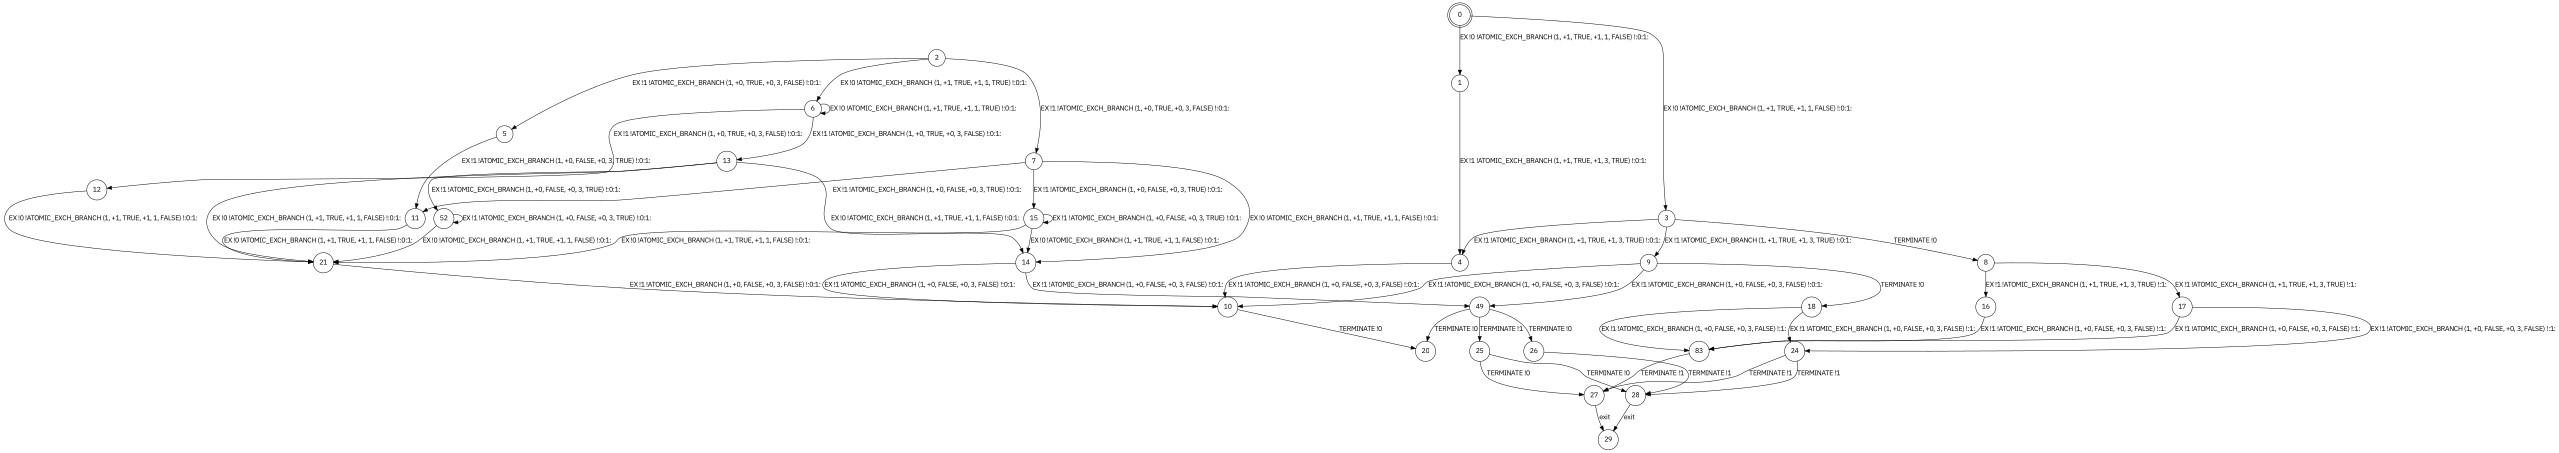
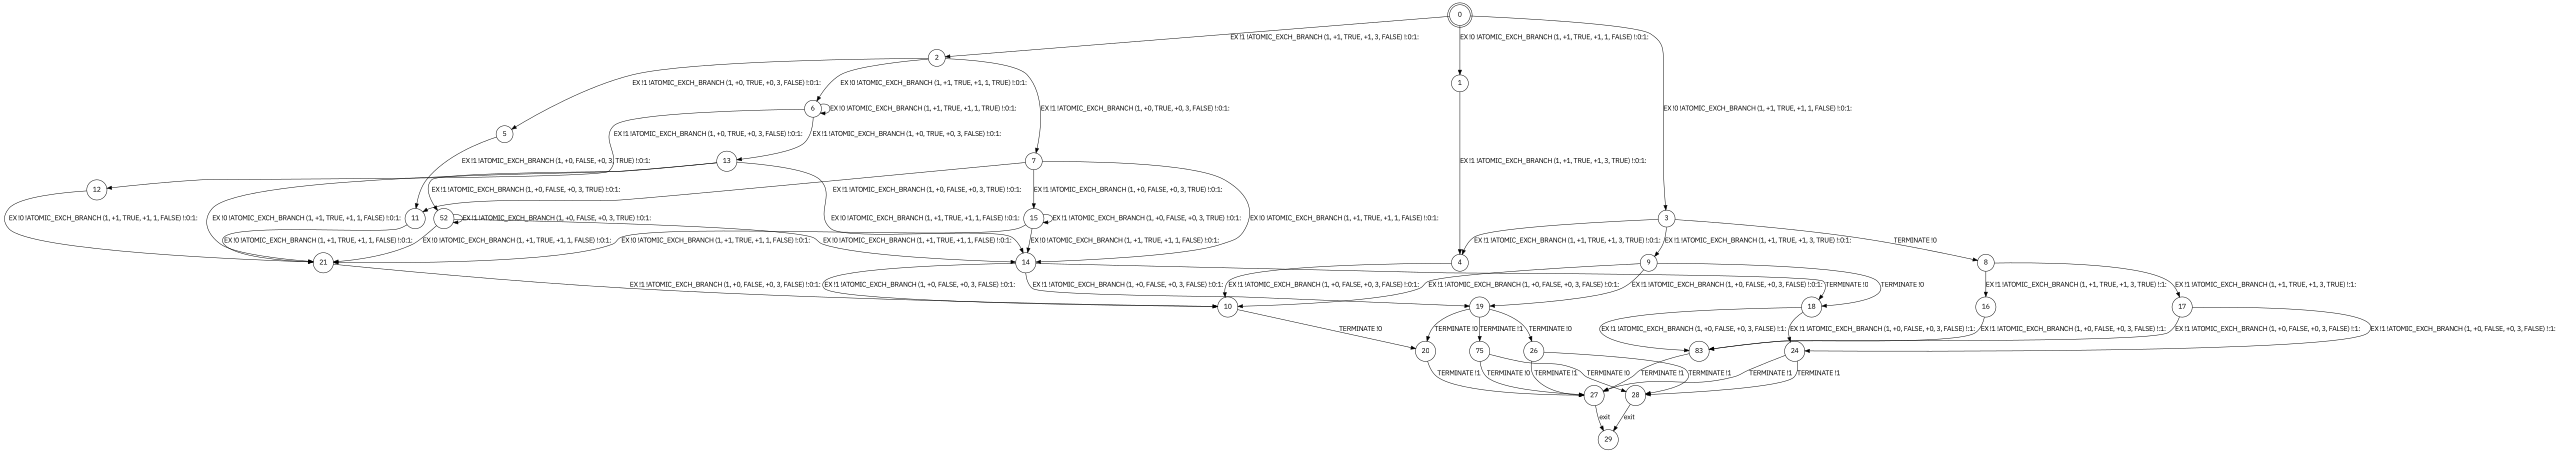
  digraph {
    fontname="IBM Plex Sans"
    node [fontname="IBM Plex Sans" shape=circle]
    edge [fontname="IBM Plex Sans"]
    0 [peripheries=2]
    1
    2
    3
    4
    5
    6
    7
    8
    9
    10
    11
    12
    13
    14
    15
    16
    17
    18
-   19 [label=49]
+   19
    20
    21
    n23 [label=52]
    n24 [label=83]
    24
-   25
+   25 [label=75]
    26
    27
    28
    29
    0 -> 1 [label="EX !0 !ATOMIC_EXCH_BRANCH (1, +1, TRUE, +1, 1, FALSE) !:0:1:"]
+   0 -> 2 [label="EX !1 !ATOMIC_EXCH_BRANCH (1, +1, TRUE, +1, 3, FALSE) !:0:1:"]
    0 -> 3 [label="EX !0 !ATOMIC_EXCH_BRANCH (1, +1, TRUE, +1, 1, FALSE) !:0:1:"]
    1 -> 4 [label="EX !1 !ATOMIC_EXCH_BRANCH (1, +1, TRUE, +1, 3, TRUE) !:0:1:"]
    2 -> 5 [label="EX !1 !ATOMIC_EXCH_BRANCH (1, +0, TRUE, +0, 3, FALSE) !:0:1:"]
    2 -> 6 [label="EX !0 !ATOMIC_EXCH_BRANCH (1, +1, TRUE, +1, 1, TRUE) !:0:1:"]
    2 -> 7 [label="EX !1 !ATOMIC_EXCH_BRANCH (1, +0, TRUE, +0, 3, FALSE) !:0:1:"]
    3 -> 4 [label="EX !1 !ATOMIC_EXCH_BRANCH (1, +1, TRUE, +1, 3, TRUE) !:0:1:"]
    3 -> 8 [label="TERMINATE !0"]
    3 -> 9 [label="EX !1 !ATOMIC_EXCH_BRANCH (1, +1, TRUE, +1, 3, TRUE) !:0:1:"]
    4 -> 10 [label="EX !1 !ATOMIC_EXCH_BRANCH (1, +0, FALSE, +0, 3, FALSE) !:0:1:"]
    5 -> 11 [label="EX !1 !ATOMIC_EXCH_BRANCH (1, +0, FALSE, +0, 3, TRUE) !:0:1:"]
    6 -> 6 [label="EX !0 !ATOMIC_EXCH_BRANCH (1, +1, TRUE, +1, 1, TRUE) !:0:1:"]
    6 -> 12 [label="EX !1 !ATOMIC_EXCH_BRANCH (1, +0, TRUE, +0, 3, FALSE) !:0:1:"]
    6 -> 13 [label="EX !1 !ATOMIC_EXCH_BRANCH (1, +0, TRUE, +0, 3, FALSE) !:0:1:"]
    7 -> 11 [label="EX !1 !ATOMIC_EXCH_BRANCH (1, +0, FALSE, +0, 3, TRUE) !:0:1:"]
    7 -> 14 [label="EX !0 !ATOMIC_EXCH_BRANCH (1, +1, TRUE, +1, 1, FALSE) !:0:1:"]
    7 -> 15 [label="EX !1 !ATOMIC_EXCH_BRANCH (1, +0, FALSE, +0, 3, TRUE) !:0:1:"]
    8 -> 16 [label="EX !1 !ATOMIC_EXCH_BRANCH (1, +1, TRUE, +1, 3, TRUE) !:1:"]
    8 -> 17 [label="EX !1 !ATOMIC_EXCH_BRANCH (1, +1, TRUE, +1, 3, TRUE) !:1:"]
    9 -> 10 [label="EX !1 !ATOMIC_EXCH_BRANCH (1, +0, FALSE, +0, 3, FALSE) !:0:1:"]
    9 -> 18 [label="TERMINATE !0"]
    9 -> 19 [label="EX !1 !ATOMIC_EXCH_BRANCH (1, +0, FALSE, +0, 3, FALSE) !:0:1:"]
    10 -> 20 [label="TERMINATE !0"]
    11 -> 21 [label="EX !0 !ATOMIC_EXCH_BRANCH (1, +1, TRUE, +1, 1, FALSE) !:0:1:"]
    12 -> 21 [label="EX !0 !ATOMIC_EXCH_BRANCH (1, +1, TRUE, +1, 1, FALSE) !:0:1:"]
    13 -> 14 [label="EX !0 !ATOMIC_EXCH_BRANCH (1, +1, TRUE, +1, 1, FALSE) !:0:1:"]
    13 -> 21 [label="EX !0 !ATOMIC_EXCH_BRANCH (1, +1, TRUE, +1, 1, FALSE) !:0:1:"]
    13 -> n23 [label="EX !1 !ATOMIC_EXCH_BRANCH (1, +0, FALSE, +0, 3, TRUE) !:0:1:"]
    14 -> 10 [label="EX !1 !ATOMIC_EXCH_BRANCH (1, +0, FALSE, +0, 3, FALSE) !:0:1:"]
+   14 -> 18 [label="TERMINATE !0"]
    14 -> 19 [label="EX !1 !ATOMIC_EXCH_BRANCH (1, +0, FALSE, +0, 3, FALSE) !:0:1:"]
    15 -> 14 [label="EX !0 !ATOMIC_EXCH_BRANCH (1, +1, TRUE, +1, 1, FALSE) !:0:1:"]
    15 -> 15 [label="EX !1 !ATOMIC_EXCH_BRANCH (1, +0, FALSE, +0, 3, TRUE) !:0:1:"]
    15 -> 21 [label="EX !0 !ATOMIC_EXCH_BRANCH (1, +1, TRUE, +1, 1, FALSE) !:0:1:"]
    16 -> n24 [label="EX !1 !ATOMIC_EXCH_BRANCH (1, +0, FALSE, +0, 3, FALSE) !:1:"]
    17 -> n24 [label="EX !1 !ATOMIC_EXCH_BRANCH (1, +0, FALSE, +0, 3, FALSE) !:1:"]
    17 -> 24 [label="EX !1 !ATOMIC_EXCH_BRANCH (1, +0, FALSE, +0, 3, FALSE) !:1:"]
    18 -> n24 [label="EX !1 !ATOMIC_EXCH_BRANCH (1, +0, FALSE, +0, 3, FALSE) !:1:"]
    18 -> 24 [label="EX !1 !ATOMIC_EXCH_BRANCH (1, +0, FALSE, +0, 3, FALSE) !:1:"]
    19 -> 20 [label="TERMINATE !0"]
    19 -> 25 [label="TERMINATE !1"]
    19 -> 26 [label="TERMINATE !0"]
+   20 -> 27 [label="TERMINATE !1"]
    21 -> 10 [label="EX !1 !ATOMIC_EXCH_BRANCH (1, +0, FALSE, +0, 3, FALSE) !:0:1:"]
+   n23 -> 14 [label="EX !0 !ATOMIC_EXCH_BRANCH (1, +1, TRUE, +1, 1, FALSE) !:0:1:"]
    n23 -> 21 [label="EX !0 !ATOMIC_EXCH_BRANCH (1, +1, TRUE, +1, 1, FALSE) !:0:1:"]
    n23 -> n23 [label="EX !1 !ATOMIC_EXCH_BRANCH (1, +0, FALSE, +0, 3, TRUE) !:0:1:"]
    n24 -> 27 [label="TERMINATE !1"]
    24 -> 27 [label="TERMINATE !1"]
    24 -> 28 [label="TERMINATE !1"]
    25 -> 27 [label="TERMINATE !0"]
    25 -> 28 [label="TERMINATE !0"]
+   26 -> 27 [label="TERMINATE !1"]
    26 -> 28 [label="TERMINATE !1"]
    27 -> 29 [label=exit]
    28 -> 29 [label=exit]
  }
